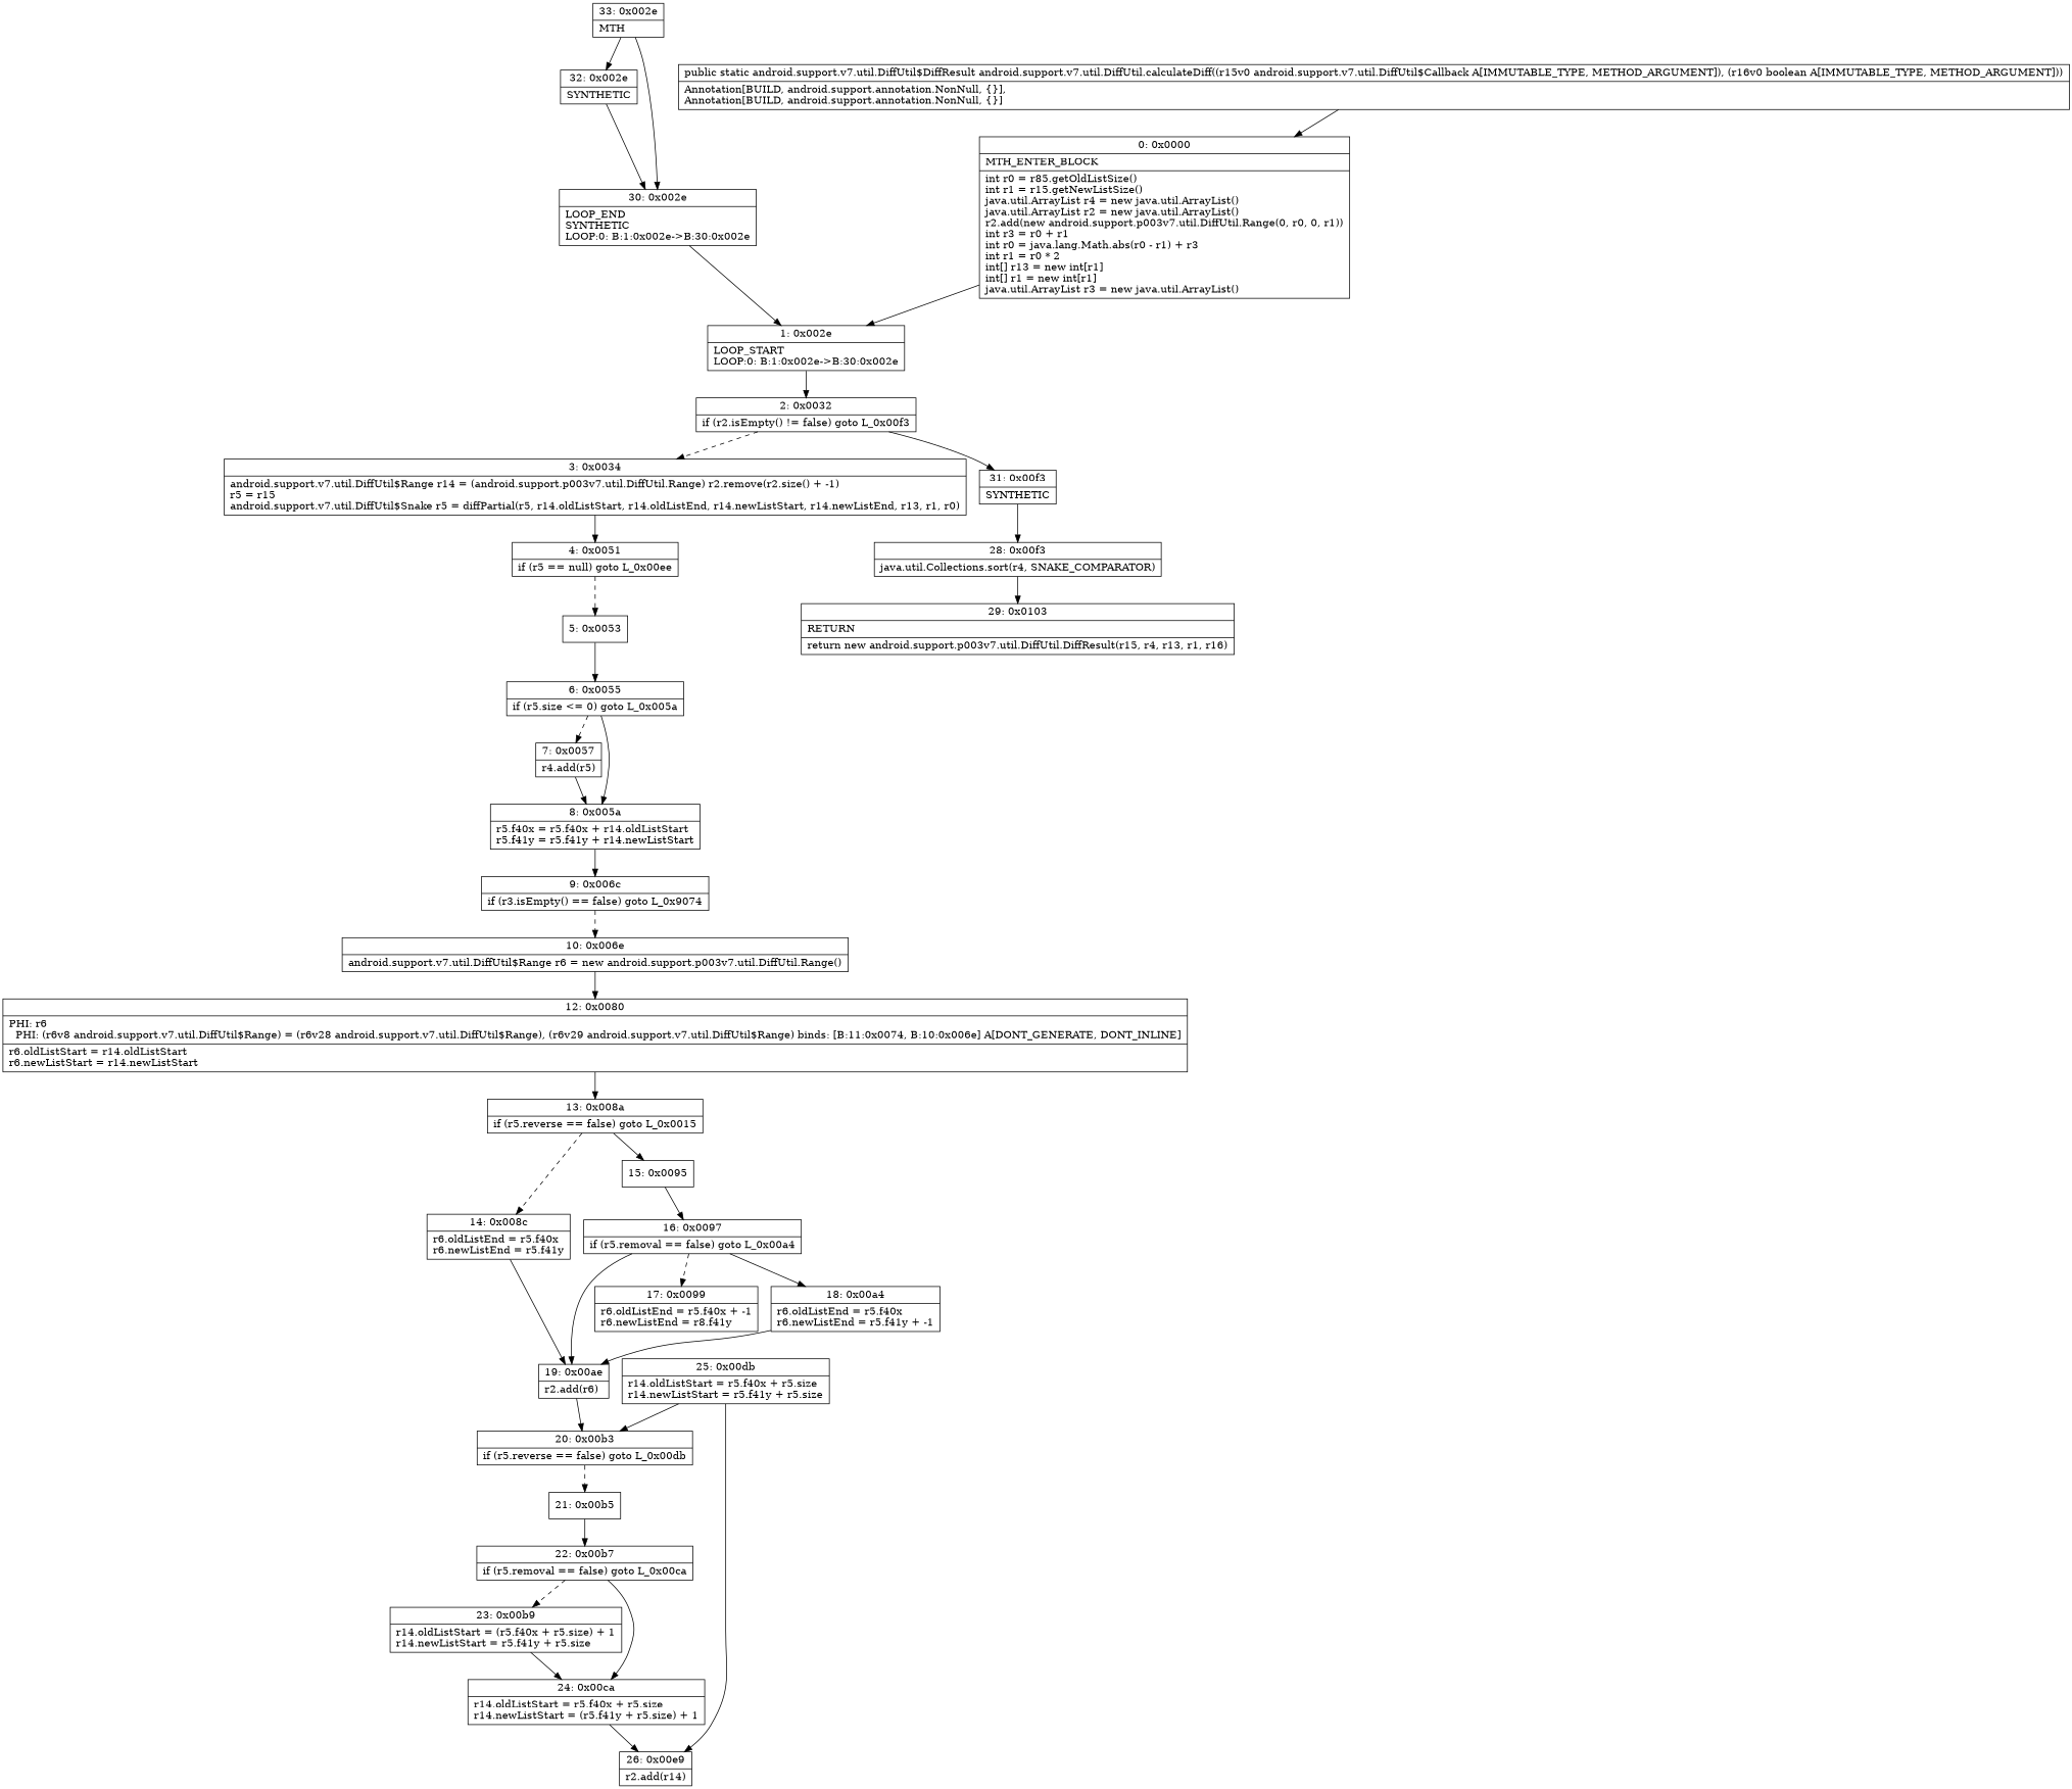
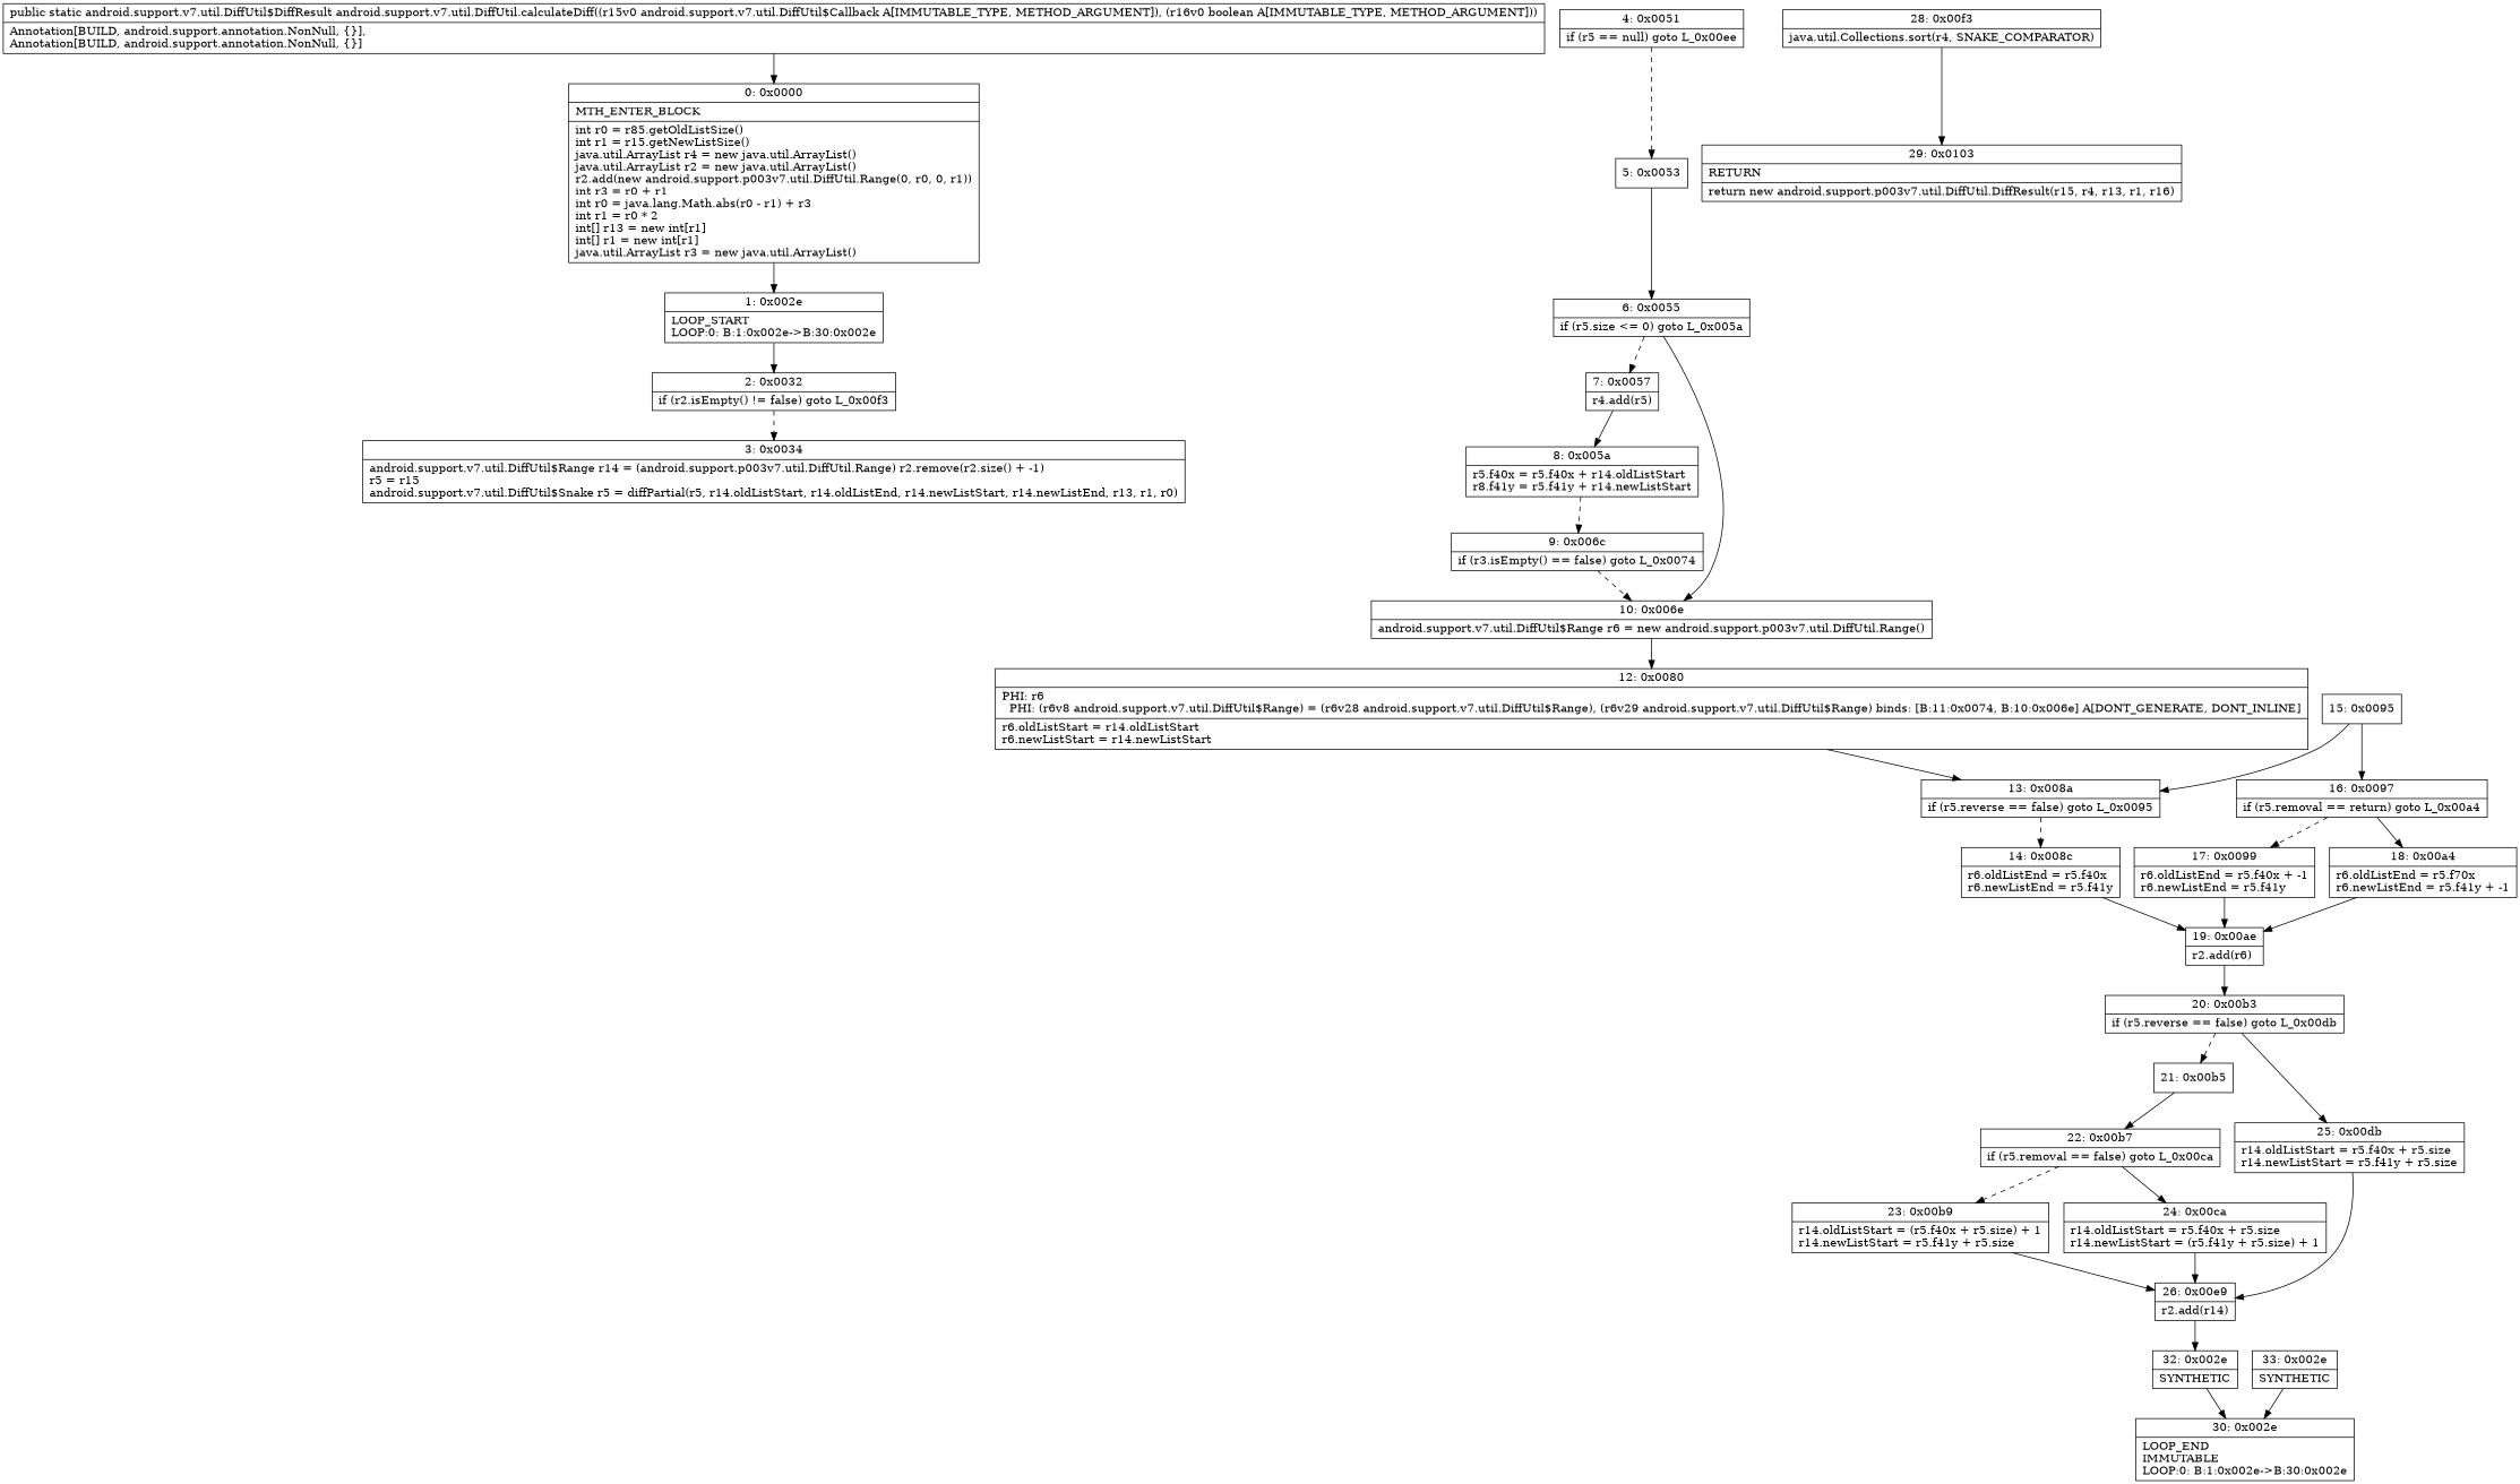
  digraph {
    node [shape=record]
    n1 [label="{0\:\ 0x0000|MTH_ENTER_BLOCK\l|int r0 = r85.getOldListSize()\lint r1 = r15.getNewListSize()\ljava.util.ArrayList r4 = new java.util.ArrayList()\ljava.util.ArrayList r2 = new java.util.ArrayList()\lr2.add(new android.support.p003v7.util.DiffUtil.Range(0, r0, 0, r1))\lint r3 = r0 + r1\lint r0 = java.lang.Math.abs(r0 \- r1) + r3\lint r1 = r0 * 2\lint[] r13 = new int[r1]\lint[] r1 = new int[r1]\ljava.util.ArrayList r3 = new java.util.ArrayList()\l}"]
    n2 [label="{1\:\ 0x002e|LOOP_START\lLOOP:0: B:1:0x002e\-\>B:30:0x002e\l}"]
    n3 [label="{2\:\ 0x0032|if (r2.isEmpty() != false) goto L_0x00f3\l}"]
    n4 [label="{3\:\ 0x0034|android.support.v7.util.DiffUtil$Range r14 = (android.support.p003v7.util.DiffUtil.Range) r2.remove(r2.size() + \-1)\lr5 = r15\landroid.support.v7.util.DiffUtil$Snake r5 = diffPartial(r5, r14.oldListStart, r14.oldListEnd, r14.newListStart, r14.newListEnd, r13, r1, r0)\l}"]
-   n5 [label="{31\:\ 0x00f3|SYNTHETIC\l}"]
    n6 [label="{4\:\ 0x0051|if (r5 == null) goto L_0x00ee\l}"]
    n7 [label="{28\:\ 0x00f3|java.util.Collections.sort(r4, SNAKE_COMPARATOR)\l}"]
    n8 [label="{5\:\ 0x0053}"]
    n9 [label="{6\:\ 0x0055|if (r5.size \<= 0) goto L_0x005a\l}"]
    n10 [label="{7\:\ 0x0057|r4.add(r5)\l}"]
-   n11 [label="{8\:\ 0x005a|r5.f40x = r5.f40x + r14.oldListStart\lr5.f41y = r5.f41y + r14.newListStart\l}"]
-   n12 [label="{9\:\ 0x006c|if (r3.isEmpty() == false) goto L_0x9074\l}"]
+   n11 [label="{8\:\ 0x005a|r5.f40x = r5.f40x + r14.oldListStart\lr8.f41y = r5.f41y + r14.newListStart\l}"]
+   n12 [label="{9\:\ 0x006c|if (r3.isEmpty() == false) goto L_0x0074\l}"]
    n13 [label="{10\:\ 0x006e|android.support.v7.util.DiffUtil$Range r6 = new android.support.p003v7.util.DiffUtil.Range()\l}"]
    n14 [label="{12\:\ 0x0080|PHI: r6 \l  PHI: (r6v8 android.support.v7.util.DiffUtil$Range) = (r6v28 android.support.v7.util.DiffUtil$Range), (r6v29 android.support.v7.util.DiffUtil$Range) binds: [B:11:0x0074, B:10:0x006e] A[DONT_GENERATE, DONT_INLINE]\l|r6.oldListStart = r14.oldListStart\lr6.newListStart = r14.newListStart\l}"]
-   n15 [label="{13\:\ 0x008a|if (r5.reverse == false) goto L_0x0015\l}"]
+   n15 [label="{13\:\ 0x008a|if (r5.reverse == false) goto L_0x0095\l}"]
    n16 [label="{14\:\ 0x008c|r6.oldListEnd = r5.f40x\lr6.newListEnd = r5.f41y\l}"]
    n17 [label="{15\:\ 0x0095}"]
    n18 [label="{19\:\ 0x00ae|r2.add(r6)\l}"]
-   n19 [label="{16\:\ 0x0097|if (r5.removal == false) goto L_0x00a4\l}"]
+   n19 [label="{16\:\ 0x0097|if (r5.removal == return) goto L_0x00a4\l}"]
    n20 [label="{20\:\ 0x00b3|if (r5.reverse == false) goto L_0x00db\l}"]
-   n21 [label="{17\:\ 0x0099|r6.oldListEnd = r5.f40x + \-1\lr6.newListEnd = r8.f41y\l}"]
-   n22 [label="{18\:\ 0x00a4|r6.oldListEnd = r5.f40x\lr6.newListEnd = r5.f41y + \-1\l}"]
+   n21 [label="{17\:\ 0x0099|r6.oldListEnd = r5.f40x + \-1\lr6.newListEnd = r5.f41y\l}"]
+   n22 [label="{18\:\ 0x00a4|r6.oldListEnd = r5.f70x\lr6.newListEnd = r5.f41y + \-1\l}"]
    n23 [label="{21\:\ 0x00b5}"]
    n24 [label="{25\:\ 0x00db|r14.oldListStart = r5.f40x + r5.size\lr14.newListStart = r5.f41y + r5.size\l}"]
    n25 [label="{22\:\ 0x00b7|if (r5.removal == false) goto L_0x00ca\l}"]
    n26 [label="{26\:\ 0x00e9|r2.add(r14)\l}"]
    n27 [label="{23\:\ 0x00b9|r14.oldListStart = (r5.f40x + r5.size) + 1\lr14.newListStart = r5.f41y + r5.size\l}"]
    n28 [label="{24\:\ 0x00ca|r14.oldListStart = r5.f40x + r5.size\lr14.newListStart = (r5.f41y + r5.size) + 1\l}"]
    n29 [label="{32\:\ 0x002e|SYNTHETIC\l}"]
-   n30 [label="{30\:\ 0x002e|LOOP_END\lSYNTHETIC\lLOOP:0: B:1:0x002e\-\>B:30:0x002e\l}"]
-   n31 [label="{33\:\ 0x002e|MTH\l}"]
+   n30 [label="{30\:\ 0x002e|LOOP_END\lIMMUTABLE\lLOOP:0: B:1:0x002e\-\>B:30:0x002e\l}"]
+   n31 [label="{33\:\ 0x002e|SYNTHETIC\l}"]
    n32 [label="{29\:\ 0x0103|RETURN\l|return new android.support.p003v7.util.DiffUtil.DiffResult(r15, r4, r13, r1, r16)\l}"]
    n33 [label="{public static android.support.v7.util.DiffUtil$DiffResult android.support.v7.util.DiffUtil.calculateDiff((r15v0 android.support.v7.util.DiffUtil$Callback A[IMMUTABLE_TYPE, METHOD_ARGUMENT]), (r16v0 boolean A[IMMUTABLE_TYPE, METHOD_ARGUMENT]))  | Annotation[BUILD, android.support.annotation.NonNull, \{\}], \lAnnotation[BUILD, android.support.annotation.NonNull, \{\}]\l}"]
    n1 -> n2
    n2 -> n3
    n3 -> n4 [style=dashed]
-   n3 -> n5
-   n4 -> n6
-   n5 -> n7
    n6 -> n8 [style=dashed]
    n7 -> n32
    n8 -> n9
    n9 -> n10 [style=dashed]
-   n9 -> n11
+   n9 -> n13
    n10 -> n11
-   n11 -> n12
+   n11 -> n12 [style=dashed]
    n12 -> n13 [style=dashed]
    n13 -> n14
    n14 -> n15
    n15 -> n16 [style=dashed]
-   n15 -> n17
+   n17 -> n15
    n16 -> n18
    n17 -> n19
    n18 -> n20
    n19 -> n21 [style=dashed]
    n19 -> n22
    n20 -> n23 [style=dashed]
-   n24 -> n20
-   n19 -> n18
+   n20 -> n24
+   n21 -> n18
    n22 -> n18
    n23 -> n25
    n24 -> n26
    n25 -> n27 [style=dashed]
    n25 -> n28
-   n31 -> n29
-   n27 -> n28
+   n26 -> n29
+   n27 -> n26
    n28 -> n26
    n29 -> n30
-   n30 -> n2
    n31 -> n30
    n33 -> n1
  }
